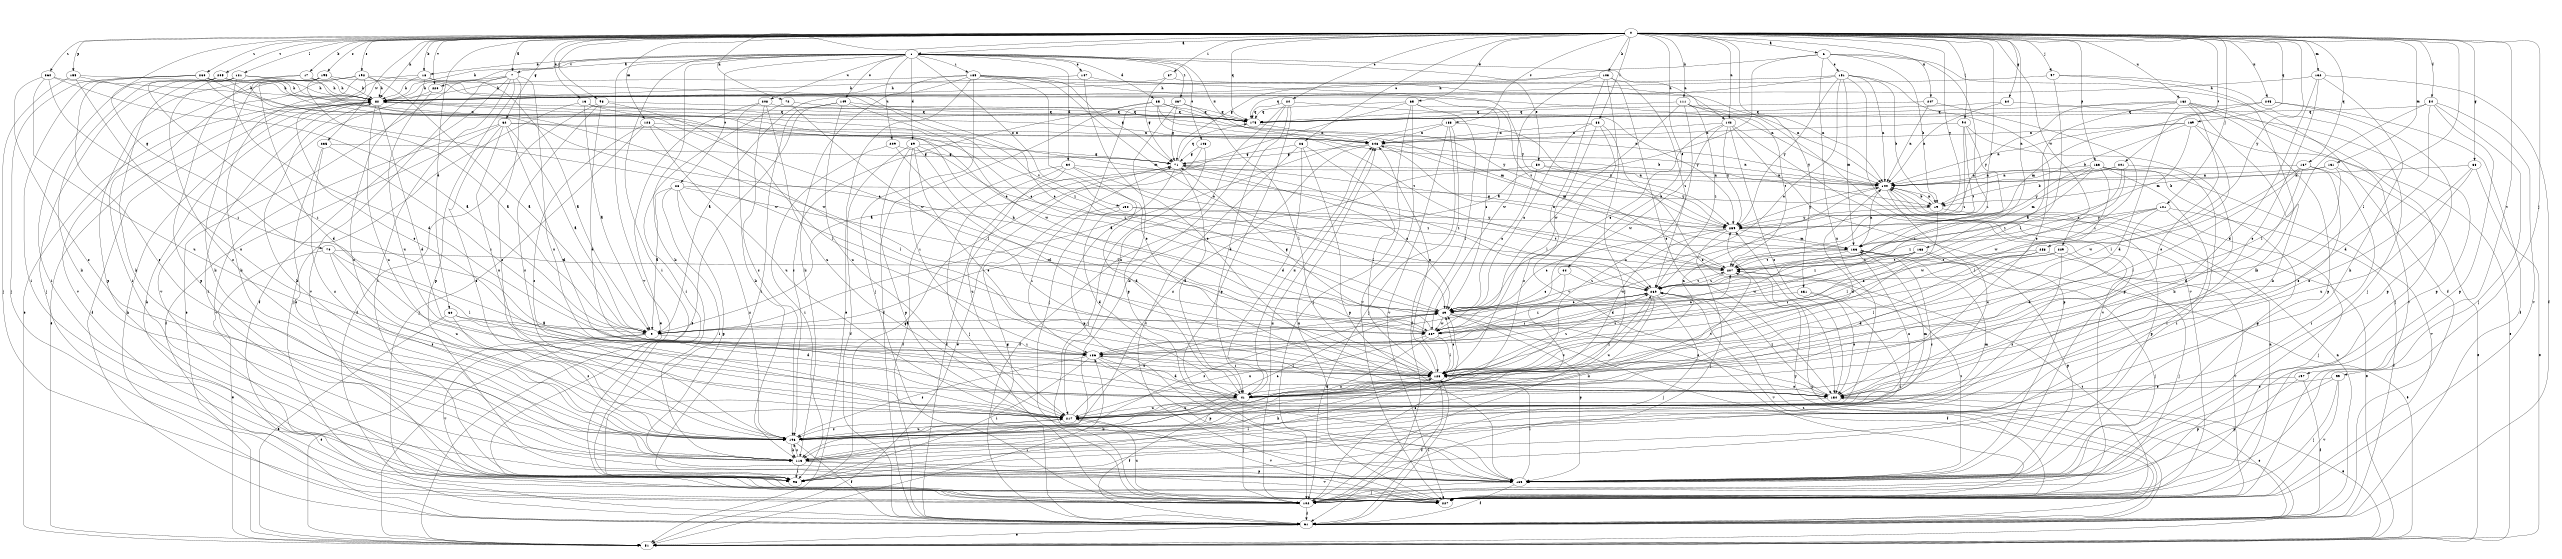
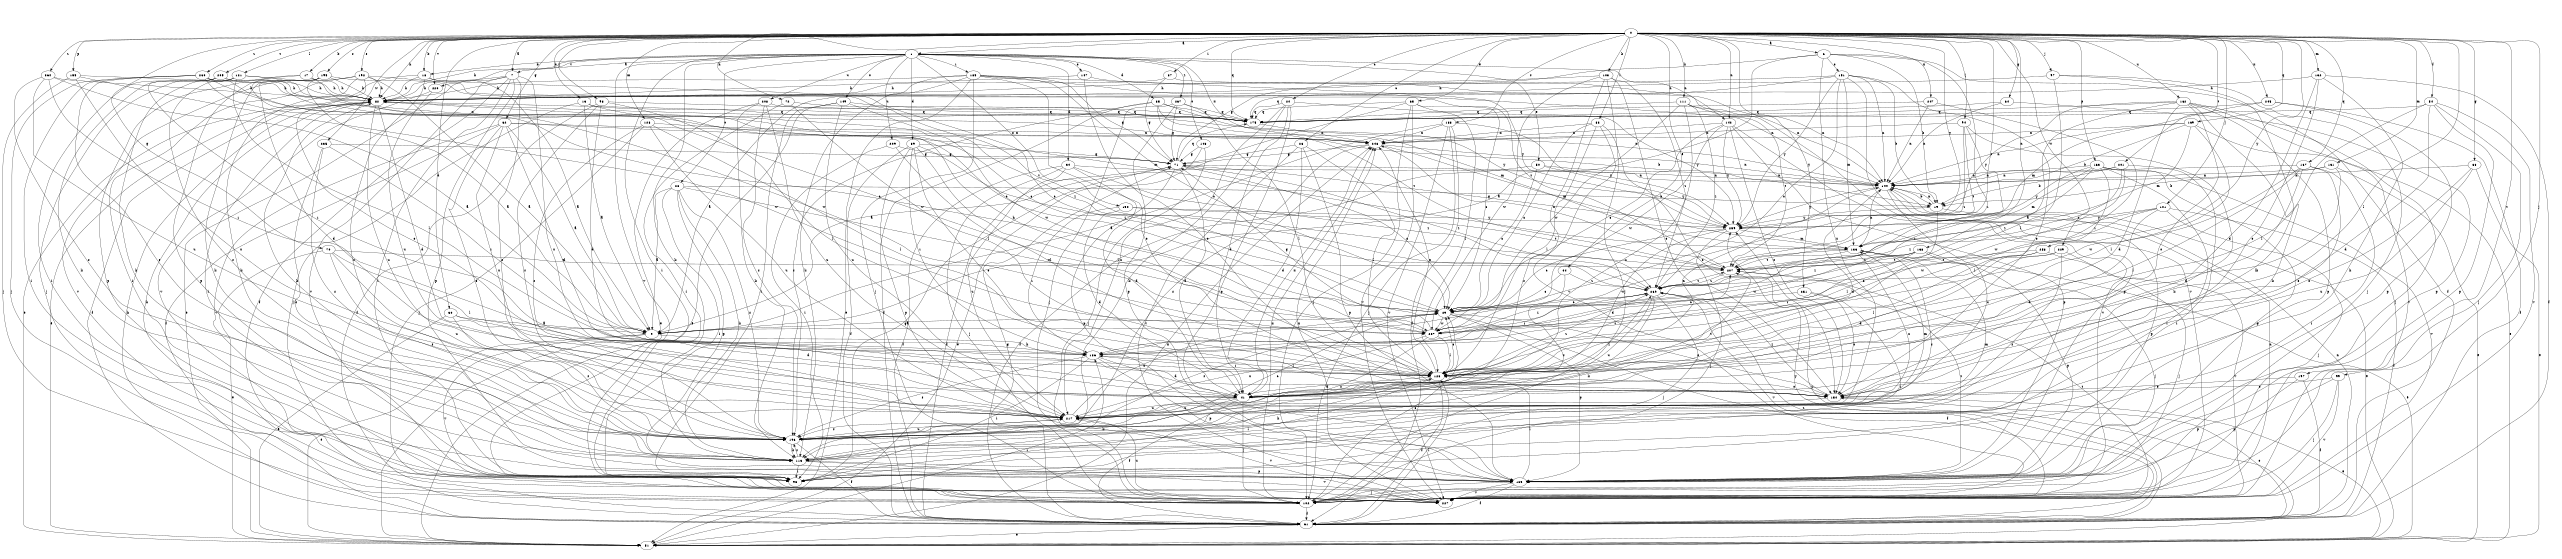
  strict digraph {
    0
    1
    6
    7
    13
    17
    18
    24
    26
    30
    44
    n12 [label=65]
    54
    62
    64
    68
    70
    72
    82
    83
    87
    94
    97
    98
    99
    101
    103
    111
    121
    123
    128
    131
    132
    138
    142
    155
    162
    163
    167
    169
    175
    188
    192
    195
    197
    201
    205
    207
    220
    229
    235
    245
    247
    251
    258
    259
    260
    n58 [label=364]
    28
    34
    35
    39
    50
    93
    113
    147
    148
    149
    150
    185
    208
    209
    227
    248
    267
    9
    19
    61
    71
    151
    186
    217
    51
    165
    196
    102
    237
    29
    41
    269
    144
    154
    133
    0 -> 1 [label=a]
    0 -> 6 [label=a]
    0 -> 7 [label=a]
    0 -> 13 [label=b]
    0 -> 17 [label=b]
    0 -> 18 [label=b]
    0 -> 24 [label=c]
    0 -> 26 [label=c]
    0 -> 30 [label=d]
    0 -> 44 [label=e]
    0 -> n12 [label=e]
    0 -> 54 [label=f]
    0 -> 62 [label=g]
    0 -> 64 [label=g]
    0 -> 68 [label=g]
    0 -> 70 [label=g]
    0 -> 72 [label=h]
    0 -> 82 [label=h]
    0 -> 83 [label=i]
    0 -> 87 [label=i]
    0 -> 94 [label=j]
    0 -> 97 [label=j]
    0 -> 98 [label=j]
    0 -> 99 [label=j]
    0 -> 101 [label=j]
    0 -> 103 [label=k]
    0 -> 111 [label=k]
    0 -> 121 [label=l]
    0 -> 123 [label=l]
    0 -> 128 [label=m]
    0 -> 131 [label=m]
    0 -> 132 [label=m]
    0 -> 138 [label=n]
    0 -> 142 [label=n]
    0 -> 155 [label=p]
    0 -> 162 [label=u]
    0 -> 163 [label=p]
    0 -> 167 [label=q]
    0 -> 169 [label=q]
    0 -> 175 [label=q]
    0 -> 188 [label=s]
    0 -> 192 [label=s]
    0 -> 195 [label=s]
    0 -> 197 [label=t]
    0 -> 201 [label=t]
    0 -> 205 [label=t]
    0 -> 207 [label=t]
    0 -> 220 [label=v]
    0 -> 229 [label=w]
    0 -> 235 [label=w]
    0 -> 245 [label=x]
    0 -> 247 [label=x]
    0 -> 251 [label=y]
    0 -> 258 [label=y]
    0 -> 259 [label=y]
    0 -> 260 [label=z]
    0 -> n58 [label=z]
    1 -> 7 [label=a]
    1 -> 18 [label=b]
    1 -> 82 [label=h]
    1 -> 142 [label=n]
    1 -> 220 [label=v]
    1 -> 28 [label=c]
    1 -> 34 [label=d]
    1 -> 35 [label=d]
    1 -> 39 [label=d]
    1 -> 50 [label=e]
    1 -> 93 [label=i]
    1 -> 113 [label=k]
    1 -> 147 [label=o]
    1 -> 148 [label=o]
    1 -> 149 [label=o]
    1 -> 150 [label=o]
    1 -> 185 [label=r]
    1 -> 208 [label=u]
    1 -> 209 [label=u]
    1 -> 227 [label=v]
    1 -> 248 [label=x]
    1 -> 267 [label=z]
    6 -> 9 [label=a]
    6 -> 19 [label=b]
    6 -> 61 [label=f]
    6 -> 71 [label=g]
    6 -> 151 [label=o]
    6 -> 186 [label=r]
    6 -> 217 [label=u]
    7 -> 82 [label=h]
    7 -> 93 [label=i]
    7 -> 227 [label=v]
    7 -> 61 [label=f]
    7 -> 217 [label=u]
    7 -> 51 [label=e]
    7 -> 165 [label=p]
    7 -> 196 [label=s]
    13 -> 175 [label=q]
    13 -> 9 [label=a]
    13 -> 102 [label=j]
    13 -> 237 [label=w]
    17 -> 82 [label=h]
    17 -> 165 [label=p]
    17 -> 237 [label=w]
    17 -> 29 [label=c]
    18 -> 82 [label=h]
    18 -> 9 [label=a]
    18 -> 51 [label=e]
    18 -> 196 [label=s]
    18 -> 29 [label=c]
    24 -> 175 [label=q]
    24 -> 259 [label=y]
    24 -> 113 [label=k]
    24 -> 217 [label=u]
    24 -> 165 [label=p]
    24 -> 41 [label=d]
    26 -> 123 [label=l]
    26 -> 227 [label=v]
    26 -> 71 [label=g]
    26 -> 165 [label=p]
    26 -> 41 [label=d]
    30 -> 9 [label=a]
    30 -> 51 [label=e]
    30 -> 196 [label=s]
    30 -> 41 [label=d]
    44 -> 196 [label=s]
    44 -> 29 [label=c]
    44 -> 269 [label=z]
    n12 -> 123 [label=l]
    n12 -> 175 [label=q]
    n12 -> 227 [label=v]
    n12 -> 9 [label=a]
    n12 -> 102 [label=j]
    n12 -> 29 [label=c]
    54 -> 123 [label=l]
    54 -> 175 [label=q]
    54 -> 227 [label=v]
    54 -> 165 [label=p]
    54 -> 102 [label=j]
    54 -> 41 [label=d]
    62 -> 227 [label=v]
    62 -> 248 [label=x]
    62 -> 9 [label=a]
    62 -> 19 [label=b]
    62 -> 61 [label=f]
    62 -> 217 [label=u]
    62 -> 196 [label=s]
    62 -> 41 [label=d]
    64 -> 175 [label=q]
    64 -> 165 [label=p]
    64 -> 144 [label=n]
    68 -> 217 [label=u]
    68 -> 51 [label=e]
    68 -> 144 [label=n]
    68 -> 154 [label=o]
    70 -> 123 [label=l]
    70 -> 207 [label=t]
    70 -> 217 [label=u]
    70 -> 51 [label=e]
    70 -> 196 [label=s]
    72 -> 123 [label=l]
    72 -> 175 [label=q]
    72 -> 93 [label=i]
    82 -> 175 [label=q]
    82 -> 93 [label=i]
    82 -> 61 [label=f]
    82 -> 217 [label=u]
    82 -> 51 [label=e]
    82 -> 41 [label=d]
    82 -> 144 [label=n]
    83 -> 123 [label=l]
    83 -> 248 [label=x]
    83 -> 196 [label=s]
    83 -> 29 [label=c]
    83 -> 154 [label=o]
    87 -> 82 [label=h]
    87 -> 71 [label=g]
    87 -> 144 [label=n]
    94 -> 207 [label=t]
    94 -> 113 [label=k]
    94 -> 248 [label=x]
    94 -> 186 [label=r]
    94 -> 269 [label=z]
    97 -> 82 [label=h]
    97 -> 123 [label=l]
    97 -> 113 [label=k]
    97 -> 102 [label=j]
    98 -> 123 [label=l]
    98 -> 175 [label=q]
    98 -> 61 [label=f]
    98 -> 196 [label=s]
    98 -> 41 [label=d]
    99 -> 227 [label=v]
    99 -> 165 [label=p]
    99 -> 102 [label=j]
    99 -> 154 [label=o]
    101 -> 259 [label=y]
    101 -> 61 [label=f]
    101 -> 102 [label=j]
    101 -> 237 [label=w]
    101 -> 41 [label=d]
    101 -> 269 [label=z]
    103 -> 82 [label=h]
    103 -> 227 [label=v]
    103 -> 102 [label=j]
    103 -> 237 [label=w]
    103 -> 269 [label=z]
    103 -> 154 [label=o]
    111 -> 175 [label=q]
    111 -> 207 [label=t]
    111 -> 217 [label=u]
    111 -> 165 [label=p]
    111 -> 237 [label=w]
    111 -> 269 [label=z]
    121 -> 82 [label=h]
-   121 -> 123 [label=d]
+   121 -> 123 [label=l]
    121 -> 113 [label=k]
    121 -> 196 [label=s]
    121 -> 102 [label=j]
    121 -> 29 [label=c]
    123 -> 207 [label=t]
    123 -> 113 [label=k]
    123 -> 248 [label=x]
    123 -> 61 [label=f]
    123 -> 186 [label=r]
    123 -> 29 [label=c]
    123 -> 41 [label=d]
    123 -> 269 [label=z]
    123 -> 144 [label=n]
    123 -> 154 [label=o]
    128 -> 123 [label=l]
    128 -> 248 [label=x]
    128 -> 217 [label=u]
    128 -> 196 [label=s]
    128 -> 102 [label=j]
    131 -> 123 [label=l]
    131 -> 19 [label=b]
    131 -> 51 [label=e]
    131 -> 144 [label=n]
    132 -> 82 [label=h]
    132 -> 113 [label=k]
    132 -> 61 [label=f]
    132 -> 41 [label=d]
    132 -> 154 [label=o]
    138 -> 207 [label=t]
    138 -> 186 [label=r]
    138 -> 51 [label=e]
    138 -> 165 [label=p]
    138 -> 237 [label=w]
    138 -> 269 [label=z]
    142 -> 259 [label=y]
    142 -> 227 [label=v]
    142 -> 248 [label=x]
    142 -> 165 [label=p]
    142 -> 237 [label=w]
    142 -> 29 [label=c]
    142 -> 154 [label=o]
    155 -> 82 [label=h]
    155 -> 217 [label=u]
    155 -> 102 [label=j]
    155 -> 237 [label=w]
    162 -> 175 [label=q]
    162 -> 259 [label=y]
    162 -> 113 [label=k]
    162 -> 227 [label=v]
    162 -> 9 [label=a]
    162 -> 165 [label=p]
    162 -> 102 [label=j]
    162 -> 41 [label=d]
    162 -> 154 [label=o]
    163 -> 123 [label=l]
    163 -> 259 [label=y]
    163 -> 93 [label=i]
    163 -> 227 [label=v]
    163 -> 165 [label=p]
    163 -> 269 [label=z]
    163 -> 144 [label=n]
    163 -> 133 [label=m]
    167 -> 123 [label=l]
    167 -> 93 [label=i]
    167 -> 237 [label=w]
    167 -> 41 [label=d]
    167 -> 144 [label=n]
    167 -> 154 [label=o]
    169 -> 123 [label=l]
    169 -> 248 [label=x]
    169 -> 19 [label=b]
    169 -> 51 [label=e]
    169 -> 144 [label=n]
    169 -> 133 [label=m]
    175 -> 248 [label=x]
    188 -> 259 [label=y]
    188 -> 227 [label=v]
    188 -> 248 [label=x]
    188 -> 9 [label=a]
    188 -> 61 [label=f]
    188 -> 102 [label=j]
    192 -> 82 [label=h]
    192 -> 93 [label=i]
    192 -> 113 [label=k]
    192 -> 227 [label=v]
    192 -> 9 [label=a]
    192 -> 144 [label=n]
    192 -> 154 [label=o]
    195 -> 82 [label=h]
    195 -> 207 [label=t]
    195 -> 113 [label=k]
    195 -> 9 [label=a]
    195 -> 165 [label=p]
    195 -> 41 [label=d]
    197 -> 61 [label=f]
    197 -> 165 [label=p]
    197 -> 154 [label=o]
    201 -> 207 [label=t]
    201 -> 93 [label=i]
    201 -> 19 [label=b]
    201 -> 237 [label=w]
    201 -> 144 [label=n]
    205 -> 82 [label=h]
    205 -> 93 [label=i]
    205 -> 113 [label=k]
    205 -> 186 [label=r]
    205 -> 237 [label=w]
    207 -> 248 [label=x]
    207 -> 269 [label=z]
    220 -> 227 [label=v]
    220 -> 217 [label=u]
    229 -> 207 [label=t]
    229 -> 196 [label=s]
    229 -> 102 [label=j]
    229 -> 41 [label=d]
    235 -> 113 [label=k]
    235 -> 71 [label=g]
    235 -> 186 [label=r]
    235 -> 196 [label=s]
    245 -> 175 [label=q]
    245 -> 61 [label=f]
    245 -> 165 [label=p]
    245 -> 133 [label=m]
    247 -> 175 [label=q]
    247 -> 186 [label=r]
    247 -> 144 [label=n]
    251 -> 93 [label=i]
    251 -> 29 [label=c]
    251 -> 154 [label=o]
    258 -> 123 [label=l]
    258 -> 207 [label=t]
    258 -> 227 [label=v]
    258 -> 29 [label=c]
    259 -> 71 [label=g]
    259 -> 102 [label=j]
    259 -> 29 [label=c]
    259 -> 41 [label=d]
    259 -> 133 [label=m]
    260 -> 82 [label=h]
    260 -> 93 [label=i]
    260 -> 248 [label=x]
    260 -> 196 [label=s]
    260 -> 102 [label=j]
    260 -> 29 [label=c]
    260 -> 133 [label=m]
    n58 -> 82 [label=h]
    n58 -> 9 [label=a]
    n58 -> 186 [label=r]
    n58 -> 217 [label=u]
    n58 -> 196 [label=s]
    28 -> 93 [label=i]
+   28 -> 113 [label=k]
    28 -> 9 [label=a]
    28 -> 19 [label=b]
    28 -> 165 [label=p]
    28 -> 196 [label=s]
    28 -> 237 [label=w]
    34 -> 61 [label=f]
    34 -> 217 [label=u]
    34 -> 102 [label=j]
    34 -> 41 [label=d]
    34 -> 269 [label=z]
    34 -> 144 [label=n]
    35 -> 175 [label=q]
    35 -> 207 [label=t]
    35 -> 259 [label=y]
    35 -> 61 [label=f]
    35 -> 196 [label=s]
    35 -> 133 [label=m]
    39 -> 123 [label=l]
    39 -> 61 [label=f]
    39 -> 71 [label=g]
    39 -> 186 [label=r]
    39 -> 165 [label=p]
    39 -> 269 [label=z]
    39 -> 154 [label=o]
    50 -> 259 [label=y]
    50 -> 61 [label=f]
    50 -> 29 [label=c]
    50 -> 144 [label=n]
    93 -> 123 [label=l]
    93 -> 71 [label=g]
    113 -> 82 [label=h]
    113 -> 93 [label=i]
    113 -> 227 [label=v]
    113 -> 165 [label=p]
    113 -> 196 [label=s]
    147 -> 82 [label=h]
    147 -> 144 [label=n]
    147 -> 154 [label=o]
    148 -> 71 [label=g]
    148 -> 51 [label=e]
    148 -> 102 [label=j]
    149 -> 175 [label=q]
    149 -> 93 [label=i]
    149 -> 217 [label=u]
    149 -> 51 [label=e]
    149 -> 269 [label=z]
    150 -> 207 [label=t]
    150 -> 259 [label=y]
    150 -> 186 [label=r]
    150 -> 41 [label=d]
    185 -> 82 [label=h]
    185 -> 207 [label=t]
    185 -> 259 [label=y]
    185 -> 113 [label=k]
    185 -> 9 [label=a]
    185 -> 71 [label=g]
    185 -> 51 [label=e]
    185 -> 102 [label=j]
    185 -> 29 [label=c]
    185 -> 154 [label=o]
    208 -> 175 [label=q]
    208 -> 113 [label=k]
    208 -> 217 [label=u]
    208 -> 51 [label=e]
    208 -> 196 [label=s]
    209 -> 123 [label=l]
    209 -> 93 [label=i]
    209 -> 71 [label=g]
    227 -> 207 [label=t]
    227 -> 248 [label=x]
    227 -> 144 [label=n]
    248 -> 71 [label=g]
    248 -> 196 [label=s]
    248 -> 144 [label=n]
    248 -> 133 [label=m]
    267 -> 123 [label=l]
    267 -> 175 [label=q]
    267 -> 71 [label=g]
    267 -> 165 [label=p]
    267 -> 102 [label=j]
    9 -> 227 [label=v]
-   9 -> 186 [label=r]
+   9 -> 186 [label=k]
    9 -> 51 [label=e]
    19 -> 123 [label=l]
    19 -> 259 [label=y]
    19 -> 51 [label=e]
    19 -> 144 [label=n]
    61 -> 82 [label=h]
    61 -> 123 [label=l]
    61 -> 259 [label=y]
    61 -> 71 [label=g]
    61 -> 51 [label=e]
    61 -> 269 [label=z]
    61 -> 144 [label=n]
    61 -> 154 [label=o]
    71 -> 175 [label=q]
    71 -> 61 [label=f]
    71 -> 165 [label=p]
    71 -> 29 [label=c]
    71 -> 41 [label=d]
    71 -> 269 [label=z]
    71 -> 144 [label=n]
    151 -> 82 [label=h]
    151 -> 175 [label=q]
    151 -> 259 [label=y]
    151 -> 227 [label=v]
    151 -> 19 [label=b]
    151 -> 29 [label=c]
    151 -> 144 [label=n]
    151 -> 154 [label=o]
    151 -> 133 [label=m]
    186 -> 123 [label=l]
    186 -> 93 [label=i]
    186 -> 165 [label=p]
    186 -> 196 [label=s]
    186 -> 41 [label=d]
    217 -> 227 [label=v]
    217 -> 196 [label=s]
    217 -> 29 [label=c]
    217 -> 133 [label=m]
    51 -> 259 [label=y]
+   51 -> 248 [label=x]
    51 -> 186 [label=r]
    165 -> 123 [label=l]
    165 -> 207 [label=t]
+   165 -> 227 [label=v]
    165 -> 61 [label=f]
    165 -> 102 [label=j]
    196 -> 113 [label=k]
    196 -> 61 [label=f]
    196 -> 217 [label=u]
    196 -> 29 [label=c]
    196 -> 133 [label=m]
    102 -> 82 [label=h]
    102 -> 248 [label=x]
    102 -> 61 [label=f]
    102 -> 217 [label=u]
    102 -> 29 [label=c]
    237 -> 82 [label=h]
    237 -> 123 [label=l]
    237 -> 71 [label=g]
    237 -> 217 [label=u]
    237 -> 196 [label=s]
    237 -> 269 [label=z]
    29 -> 9 [label=a]
    29 -> 61 [label=f]
    29 -> 165 [label=p]
    29 -> 196 [label=s]
    29 -> 237 [label=w]
    29 -> 154 [label=o]
    41 -> 207 [label=t]
    41 -> 113 [label=k]
    41 -> 248 [label=x]
    41 -> 61 [label=f]
    41 -> 217 [label=u]
    41 -> 102 [label=j]
    41 -> 269 [label=z]
    269 -> 207 [label=t]
    269 -> 113 [label=k]
    269 -> 227 [label=v]
    269 -> 186 [label=r]
    269 -> 217 [label=u]
    269 -> 102 [label=j]
    269 -> 29 [label=c]
    144 -> 259 [label=y]
    144 -> 19 [label=b]
    144 -> 217 [label=u]
    144 -> 165 [label=p]
    144 -> 41 [label=d]
    154 -> 217 [label=u]
    154 -> 51 [label=e]
    154 -> 269 [label=z]
    133 -> 207 [label=t]
    133 -> 217 [label=u]
    133 -> 196 [label=s]
    133 -> 102 [label=j]
    133 -> 237 [label=w]
    133 -> 144 [label=n]
  }
